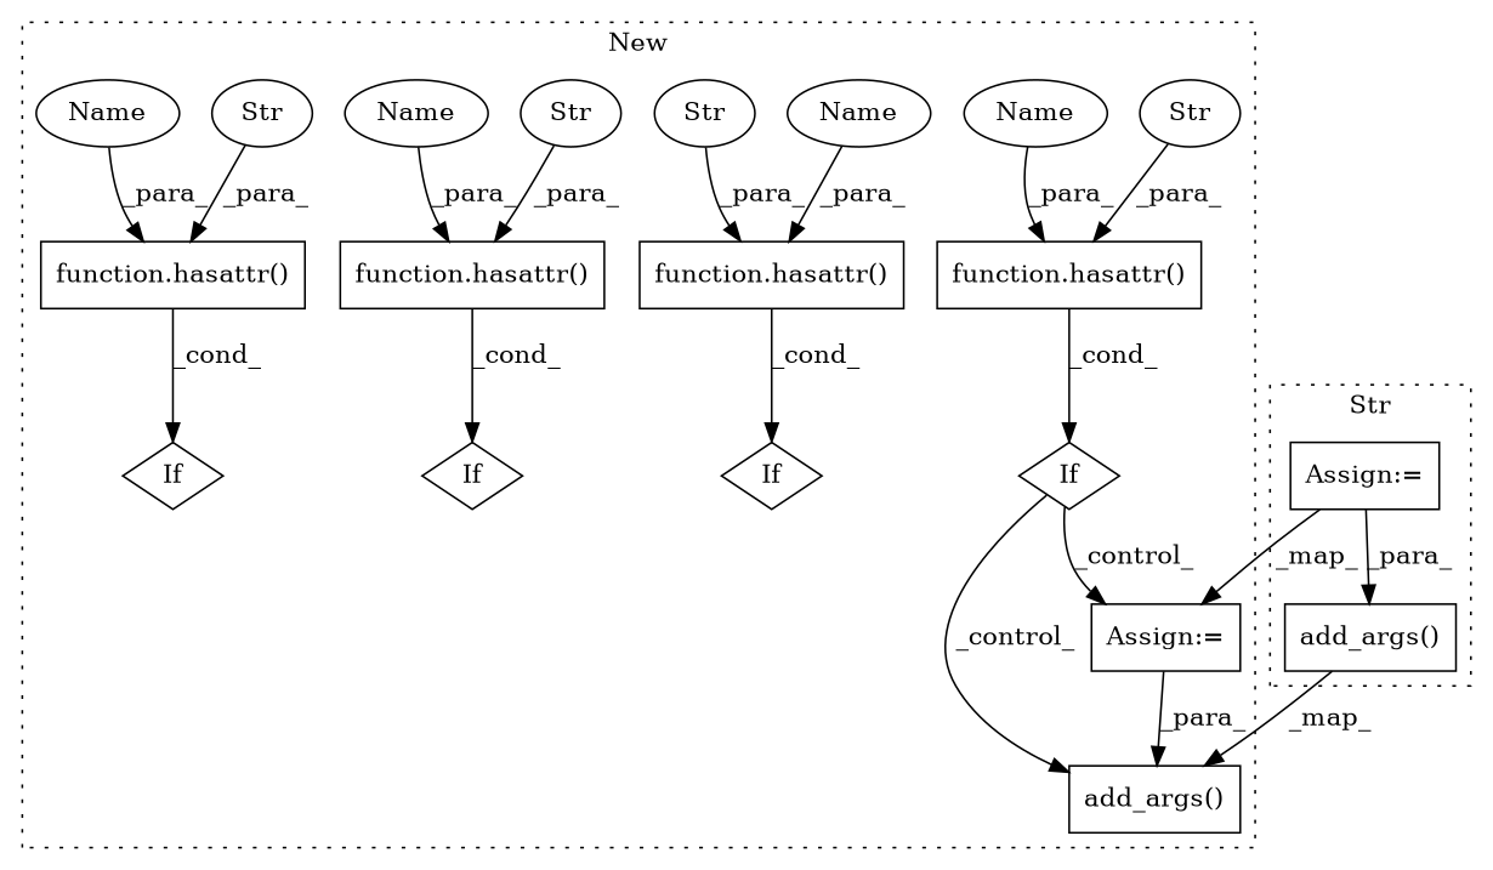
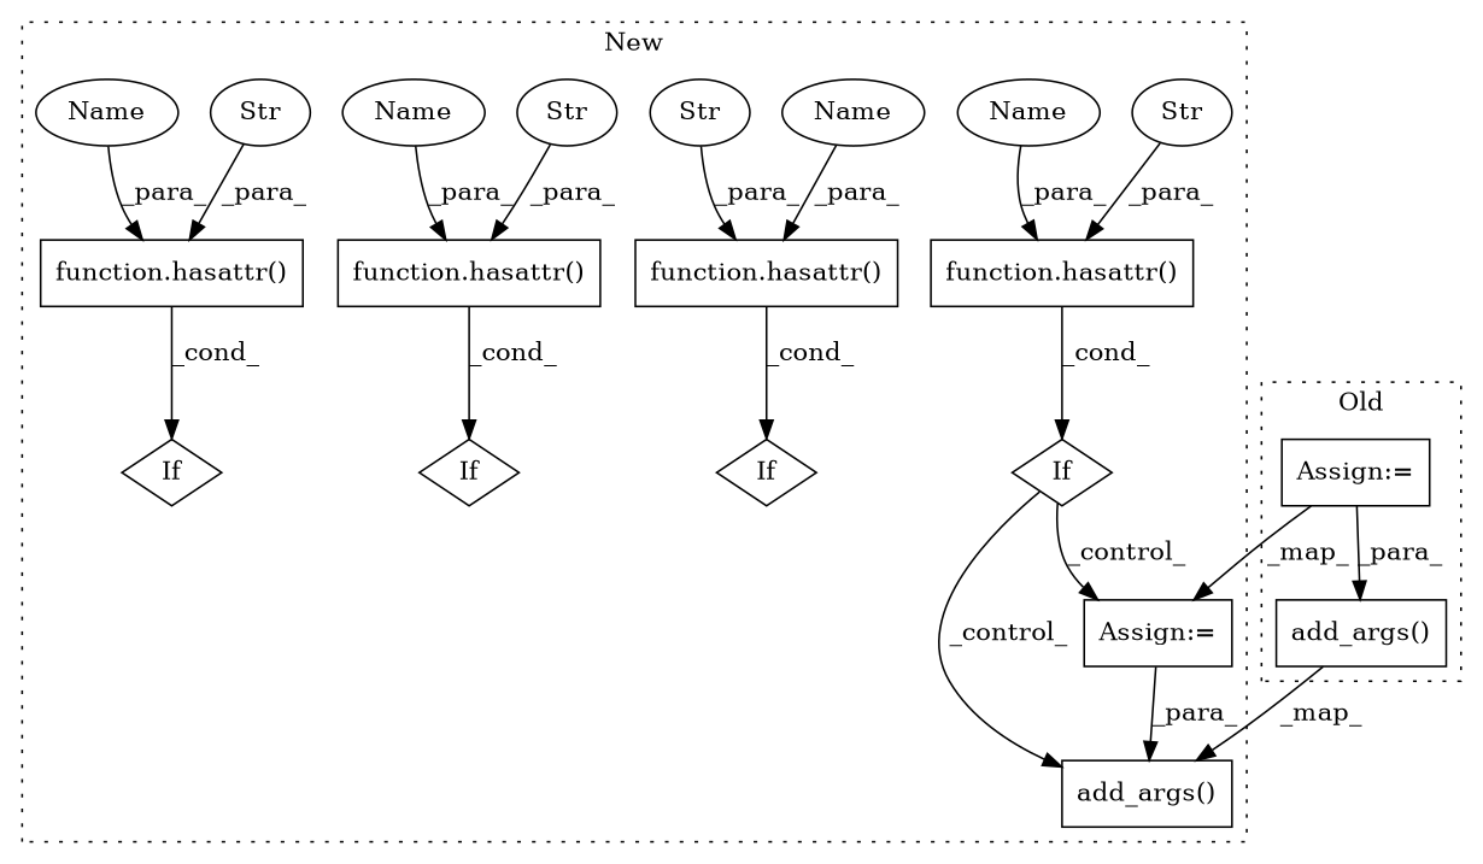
  digraph {
    node [a=75 l=3 shape=box]
    n1 [l="40,1" label="add_args()" s="2283,2343"]
    n2 [a=68 label="Assign:=" s=2032]
    n3 [l="40,1" label="add_args()" s="2341,2401"]
    n4 [a=96 label=If s=2012 shape=diamond]
    n5 [l="8,1" label="function.hasattr()" s="2015,2035"]
    n6 [a=66 l=6 label=Str s=2029 shape=ellipse]
    n7 [l="8,1" label="function.hasattr()" s="2638,2666"]
    n8 [a=96 label=If s=2635 shape=diamond]
    n9 [a=66 l=14 label=Str s=2652 shape=ellipse]
    n10 [l="8,1" label="function.hasattr()" s="2543,2568"]
    n11 [a=96 label=If s=2540 shape=diamond]
    n12 [a=66 l=11 label=Str s=2557 shape=ellipse]
    n13 [l="8,1" label="function.hasattr()" s="2448,2473"]
    n14 [a=96 label=If s=2445 shape=diamond]
    n15 [a=66 l=11 label=Str s=2462 shape=ellipse]
    n16 [a=68 label="Assign:=" s=2066]
    n17 [a=87 l=4 label=Name s=2456 shape=ellipse]
    n18 [a=87 l=4 label=Name s=2023 shape=ellipse]
    n19 [a=87 l=4 label=Name s=2646 shape=ellipse]
    n20 [a=87 l=4 label=Name s=2551 shape=ellipse]
    subgraph cluster_1 {
-     label=Str
+     label=Old
      style=dotted
      n1
      n2
    }
    subgraph cluster_2 {
      label=New
      style=dotted
      n3
      n4
      n5
      n6
      n7
      n8
      n9
      n10
      n11
      n12
      n13
      n14
      n15
      n16
      n17
      n18
      n19
      n20
    }
    n1 -> n3 [label=_map_]
    n2 -> n1 [label=_para_]
    n2 -> n16 [label=_map_]
    n4 -> n3 [label=_control_]
    n4 -> n16 [label=_control_]
    n5 -> n4 [label=_cond_]
    n6 -> n5 [label=_para_]
    n7 -> n8 [label=_cond_]
    n9 -> n7 [label=_para_]
    n10 -> n11 [label=_cond_]
    n12 -> n10 [label=_para_]
    n13 -> n14 [label=_cond_]
    n15 -> n13 [label=_para_]
    n16 -> n3 [label=_para_]
    n17 -> n13 [label=_para_]
    n18 -> n5 [label=_para_]
    n19 -> n7 [label=_para_]
    n20 -> n10 [label=_para_]
  }
